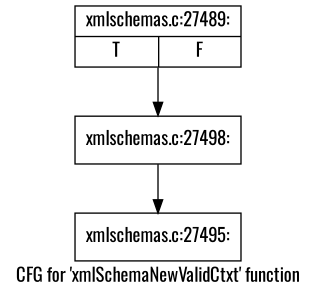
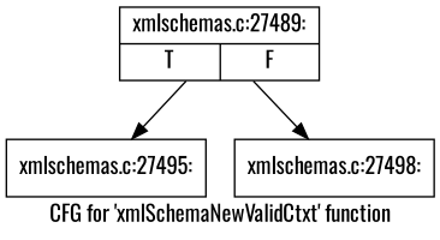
  digraph {
    fontname=Oswald
    label="CFG for 'xmlSchemaNewValidCtxt' function"
    node [fontname=Oswald shape=record]
    edge [fontname=Oswald]
    n1 [label="{xmlschemas.c:27489:|{<s0>T|<s1>F}}"]
    n2 [label="{xmlschemas.c:27495:}"]
    n3 [label="{xmlschemas.c:27498:}"]
-   n3 -> n2
+   n1 -> n2
    n1 -> n3
  }
